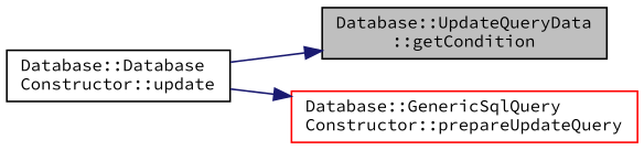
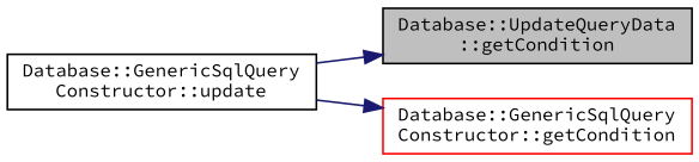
  digraph {
    fontname="Source Code Pro"
    rankdir=RL
    node [color=black fillcolor=white fontname="Source Code Pro" fontsize=10 shape=record style=filled]
    edge [color=midnightblue dir=back fontname="Source Code Pro" fontsize=10 labelfontname=Helvetica labelfontsize=10 style=solid]
    n1 [fillcolor=grey75 fontcolor=black height=0.2 label="Database::UpdateQueryData\l::getCondition" width=0.4]
-   n2 [height=0.2 label="Database::Database\lConstructor::update" width=0.4]
-   n3 [color=red height=0.2 label="Database::GenericSqlQuery\lConstructor::prepareUpdateQuery" width=0.4]
+   n2 [height=0.2 label="Database::GenericSqlQuery\lConstructor::update" width=0.4]
+   n3 [color=red height=0.2 label="Database::GenericSqlQuery\lConstructor::getCondition" width=0.4]
    n1 -> n2
    n3 -> n2
  }
